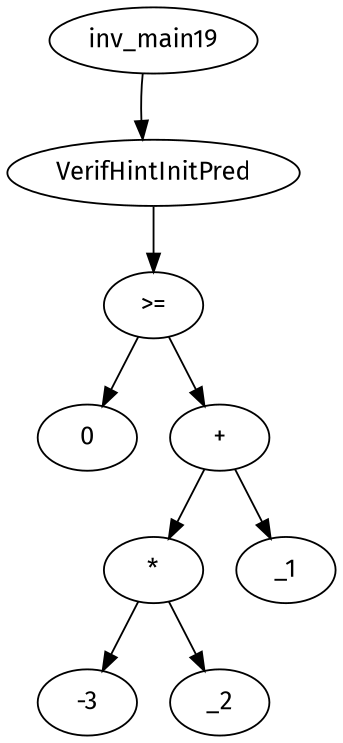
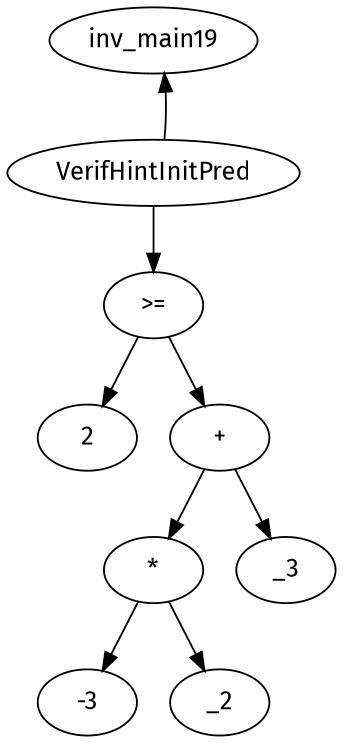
  digraph {
    fontname="Fira Sans"
    node [fontname="Fira Sans"]
    edge [fontname="Fira Sans"]
    n1 [label=inv_main19]
    n2 [label=VerifHintInitPred]
    n3 [label=">="]
-   n4 [label=0]
+   n4 [label=2]
    n5 [label="+"]
    n6 [label="*"]
-   n7 [label=_1]
+   n7 [label=_3]
    n8 [label=-3]
    n9 [label=_2]
-   n1 -> n2
+   n2 -> n1
    n2 -> n3
    n3 -> n4
    n3 -> n5
    n5 -> n6
    n5 -> n7
    n6 -> n8
    n6 -> n9
  }
